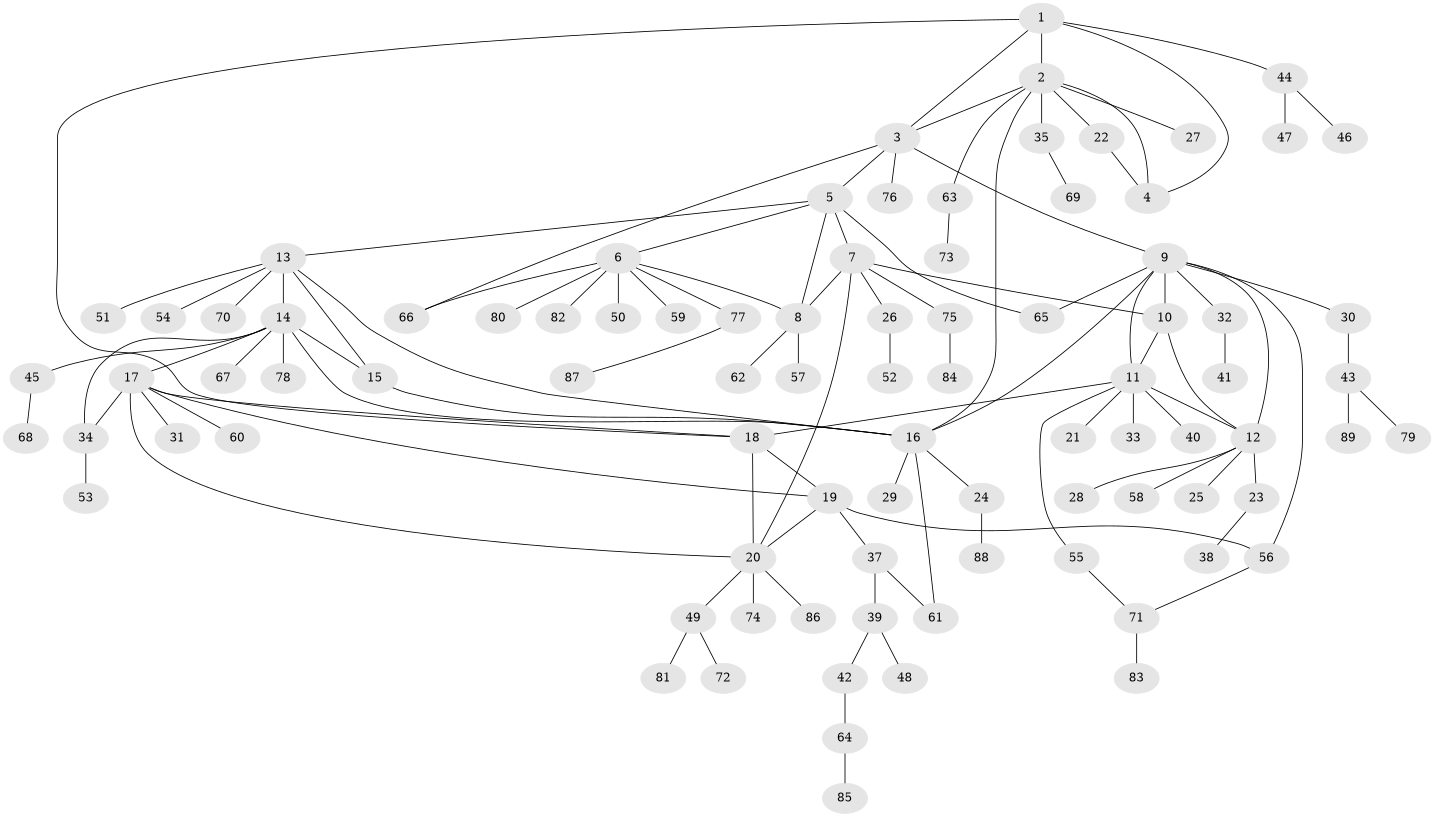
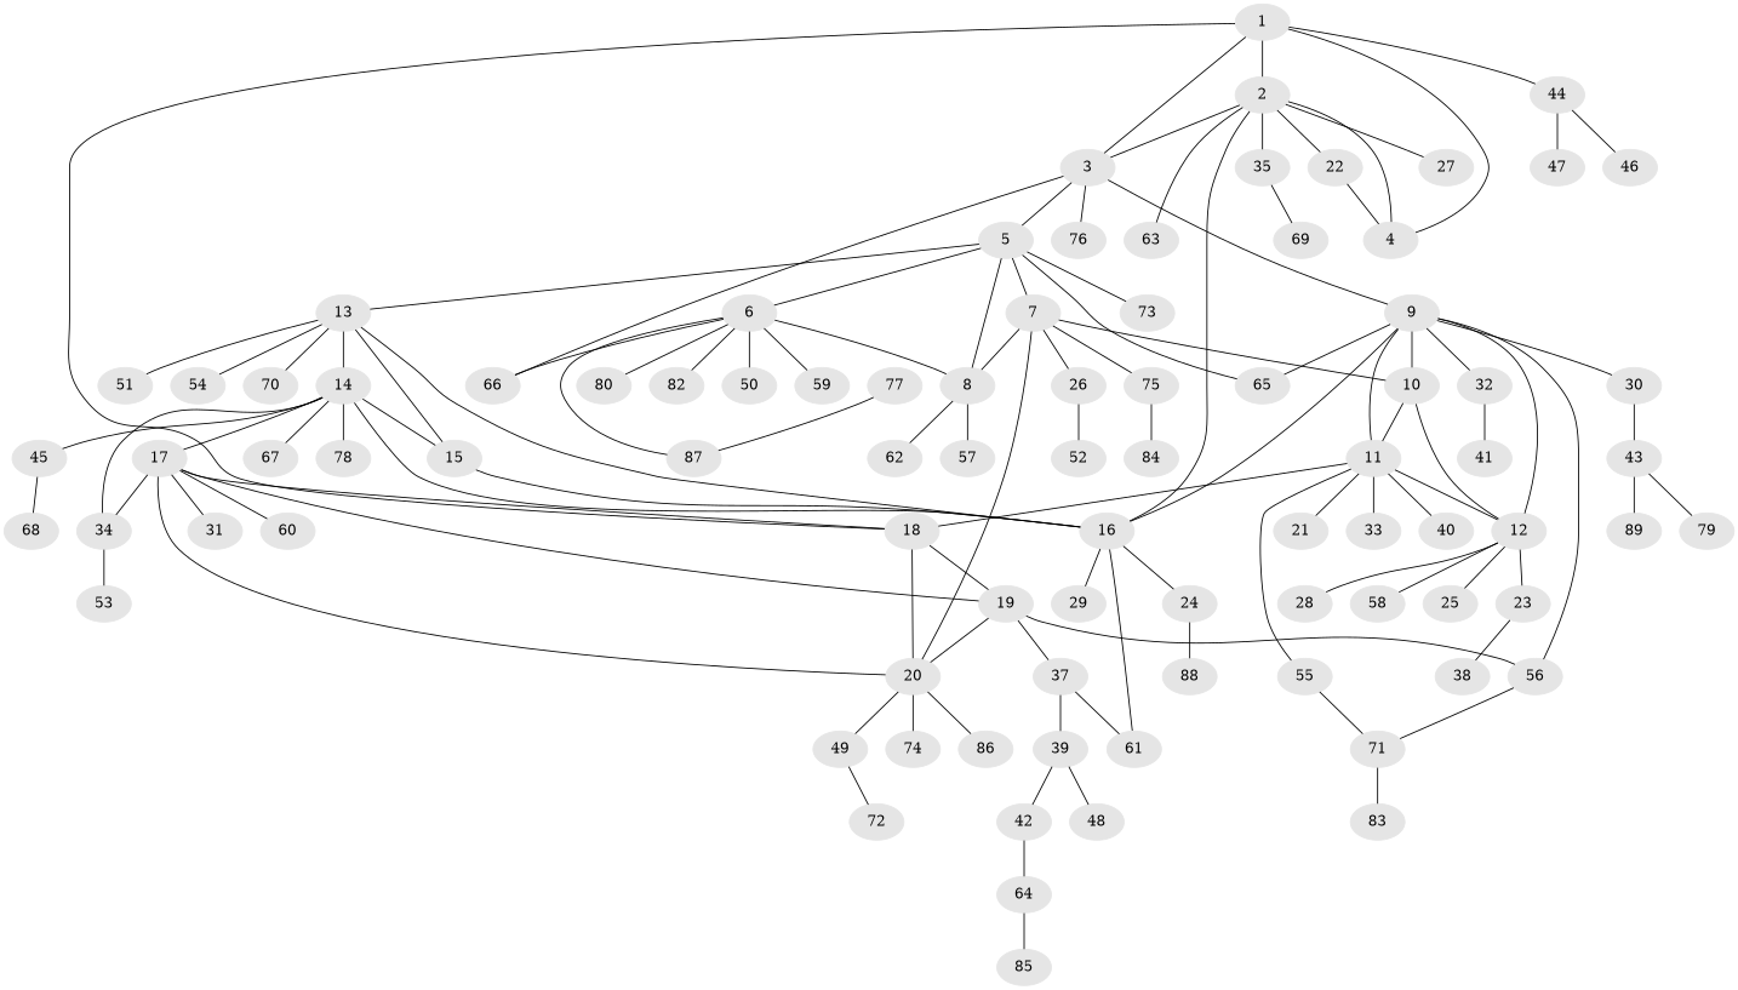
  graph {
    node [color=gray90 style=filled]
    1
    2
    3
    4
    18
    44
    16
    22
    27
    35
    63
    5
    9
    66
    76
    20
    19
    46
    47
    24
    29
    61
    69
    73
    6
    7
    8
    13
    65
    10
    11
    12
    30
    32
    56
    50
    59
    77
    80
    82
    26
    75
    57
    62
    14
    15
    51
    54
    70
    87
    49
    74
    86
    52
    84
    21
    33
    40
    55
    23
    25
    28
    58
    43
    41
    71
    38
    17
    34
    45
    67
    78
    31
    60
    53
    68
    88
    37
    39
    72
-   81
    79
    89
    42
    48
    64
    85
    83
    1 -- 2
    1 -- 3
    1 -- 4
    1 -- 18
    1 -- 44
    2 -- 3
    2 -- 4
    2 -- 16
    2 -- 22
    2 -- 27
    2 -- 35
    2 -- 63
    3 -- 5
    3 -- 9
    3 -- 66
    3 -- 76
    18 -- 20
    18 -- 19
    44 -- 46
    44 -- 47
    16 -- 24
    16 -- 29
    16 -- 61
    22 -- 4
    35 -- 69
-   63 -- 73
+   5 -- 73
    5 -- 6
    5 -- 7
    5 -- 8
    5 -- 13
    5 -- 65
    9 -- 16
    9 -- 65
    9 -- 10
    9 -- 11
    9 -- 12
    9 -- 30
    9 -- 32
    9 -- 56
    20 -- 49
    20 -- 74
    20 -- 86
    19 -- 20
    19 -- 56
    19 -- 37
    24 -- 88
    6 -- 66
    6 -- 8
    6 -- 50
    6 -- 59
-   6 -- 77
+   6 -- 87
    6 -- 80
    6 -- 82
    7 -- 20
    7 -- 8
    7 -- 10
    7 -- 26
    7 -- 75
    8 -- 57
    8 -- 62
    13 -- 16
    13 -- 14
    13 -- 15
    13 -- 51
    13 -- 54
    13 -- 70
    10 -- 11
    10 -- 12
    11 -- 18
    11 -- 12
    11 -- 21
    11 -- 33
    11 -- 40
    11 -- 55
    12 -- 23
    12 -- 25
    12 -- 28
    12 -- 58
    30 -- 43
    32 -- 41
    56 -- 71
    77 -- 87
    26 -- 52
    75 -- 84
    14 -- 16
    14 -- 15
    14 -- 17
    14 -- 34
    14 -- 45
    14 -- 67
    14 -- 78
    15 -- 16
    49 -- 72
-   49 -- 81
    55 -- 71
    23 -- 38
    43 -- 79
    43 -- 89
    71 -- 83
    17 -- 18
    17 -- 20
    17 -- 19
    17 -- 34
    17 -- 31
    17 -- 60
    34 -- 53
    45 -- 68
    37 -- 61
    37 -- 39
    39 -- 42
    39 -- 48
    42 -- 64
    64 -- 85
  }
